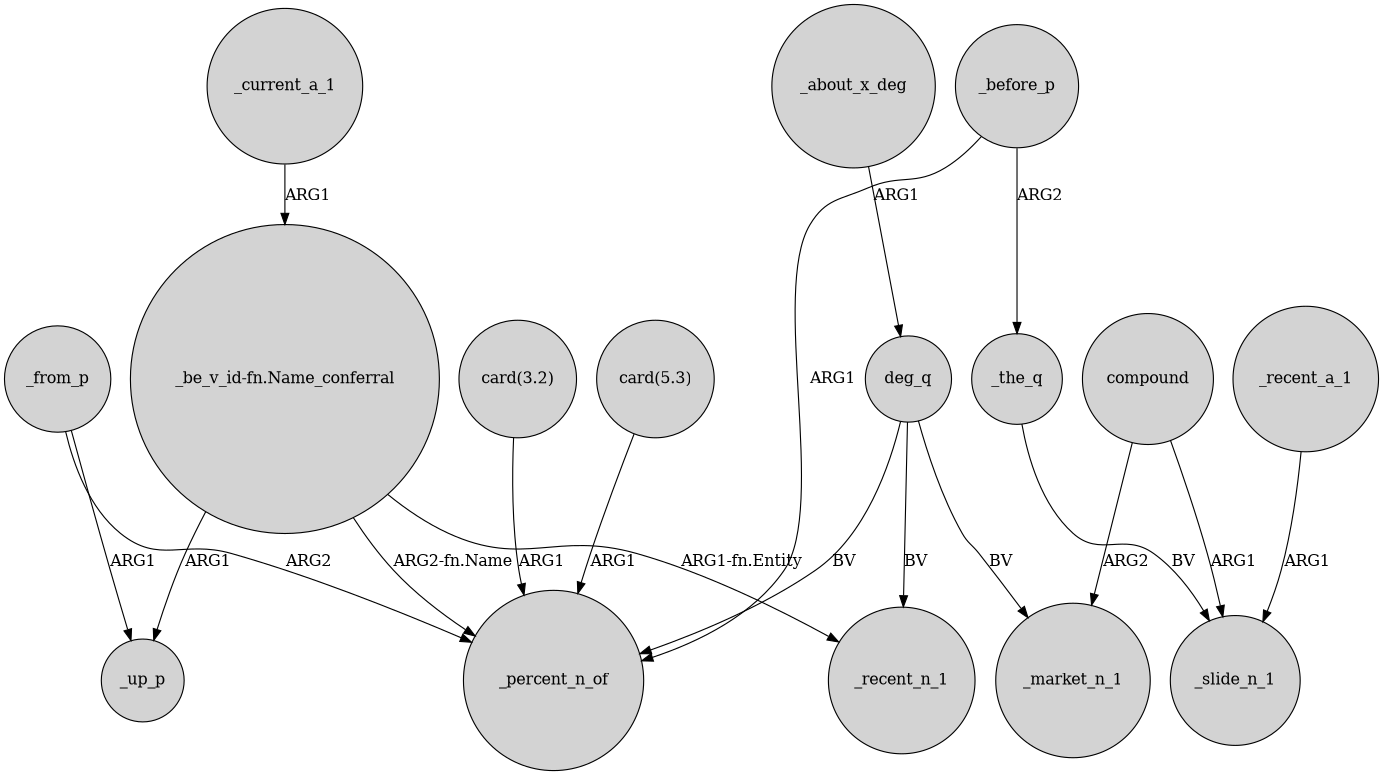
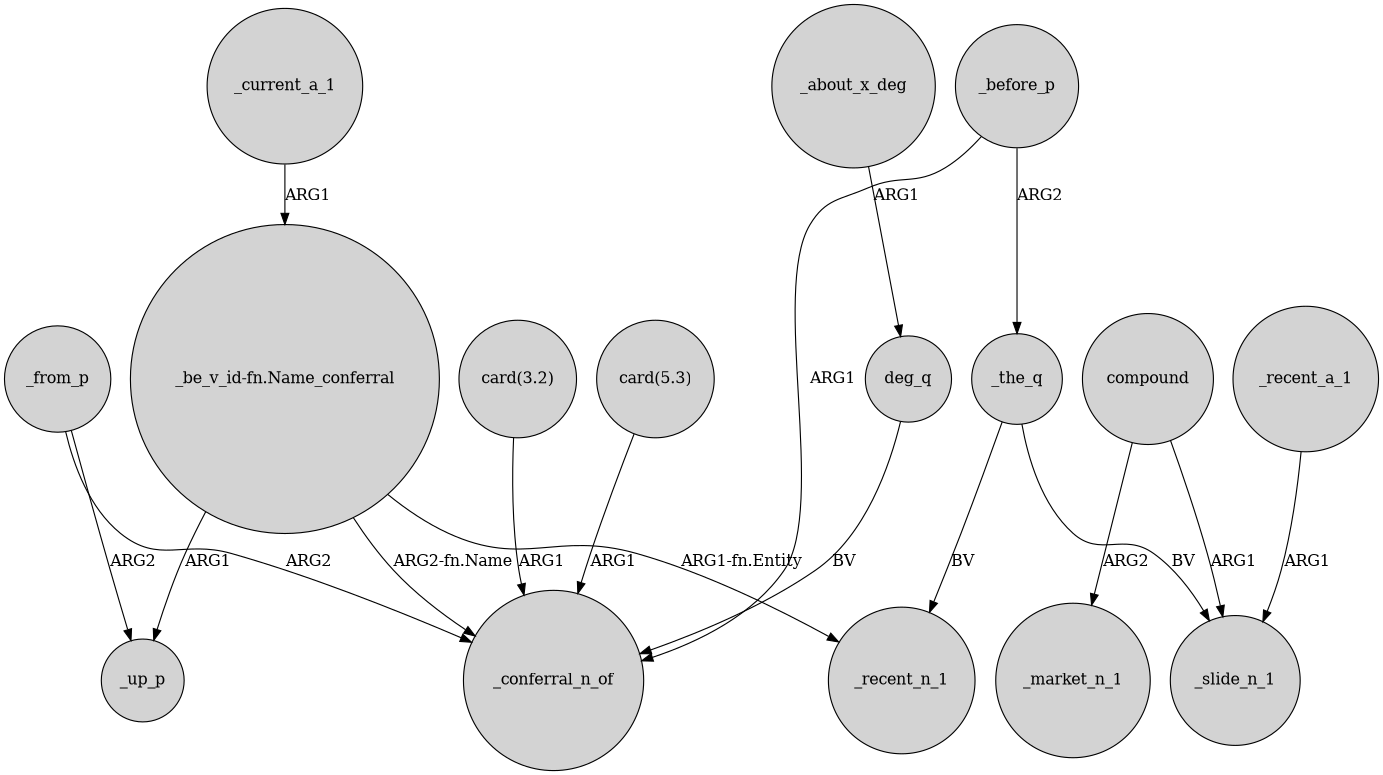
  digraph {
    node [shape=circle style=filled]
    n1 [label="card(5.3)"]
-   _percent_n_of
+   _percent_n_of [label=_conferral_n_of]
    "_be_v_id-fn.Name_conferral"
    n4 [label=_recent_n_1]
    _up_p
    n6 [label=deg_q]
    _market_n_1
    _before_p
    _the_q
    compound
    _slide_n_1
    _current_a_1
    _from_p
    _about_x_deg
    "card(3.2)"
    _recent_a_1
    n1 -> _percent_n_of [label=ARG1]
    "_be_v_id-fn.Name_conferral" -> _percent_n_of [label="ARG2-fn.Name"]
    "_be_v_id-fn.Name_conferral" -> n4 [label="ARG1-fn.Entity"]
    "_be_v_id-fn.Name_conferral" -> _up_p [label=ARG1]
    n6 -> _percent_n_of [label=BV]
-   n6 -> _market_n_1 [label=BV]
    _before_p -> _percent_n_of [label=ARG1]
    _before_p -> _the_q [label=ARG2]
-   n6 -> n4 [label=BV]
+   _the_q -> n4 [label=BV]
    _the_q -> _slide_n_1 [label=BV]
    compound -> _market_n_1 [label=ARG2]
    compound -> _slide_n_1 [label=ARG1]
    _current_a_1 -> "_be_v_id-fn.Name_conferral" [label=ARG1]
    _from_p -> _percent_n_of [label=ARG2]
-   _from_p -> _up_p [label=ARG1]
+   _from_p -> _up_p [label=ARG2]
    _about_x_deg -> n6 [label=ARG1]
    "card(3.2)" -> _percent_n_of [label=ARG1]
    _recent_a_1 -> _slide_n_1 [label=ARG1]
  }
